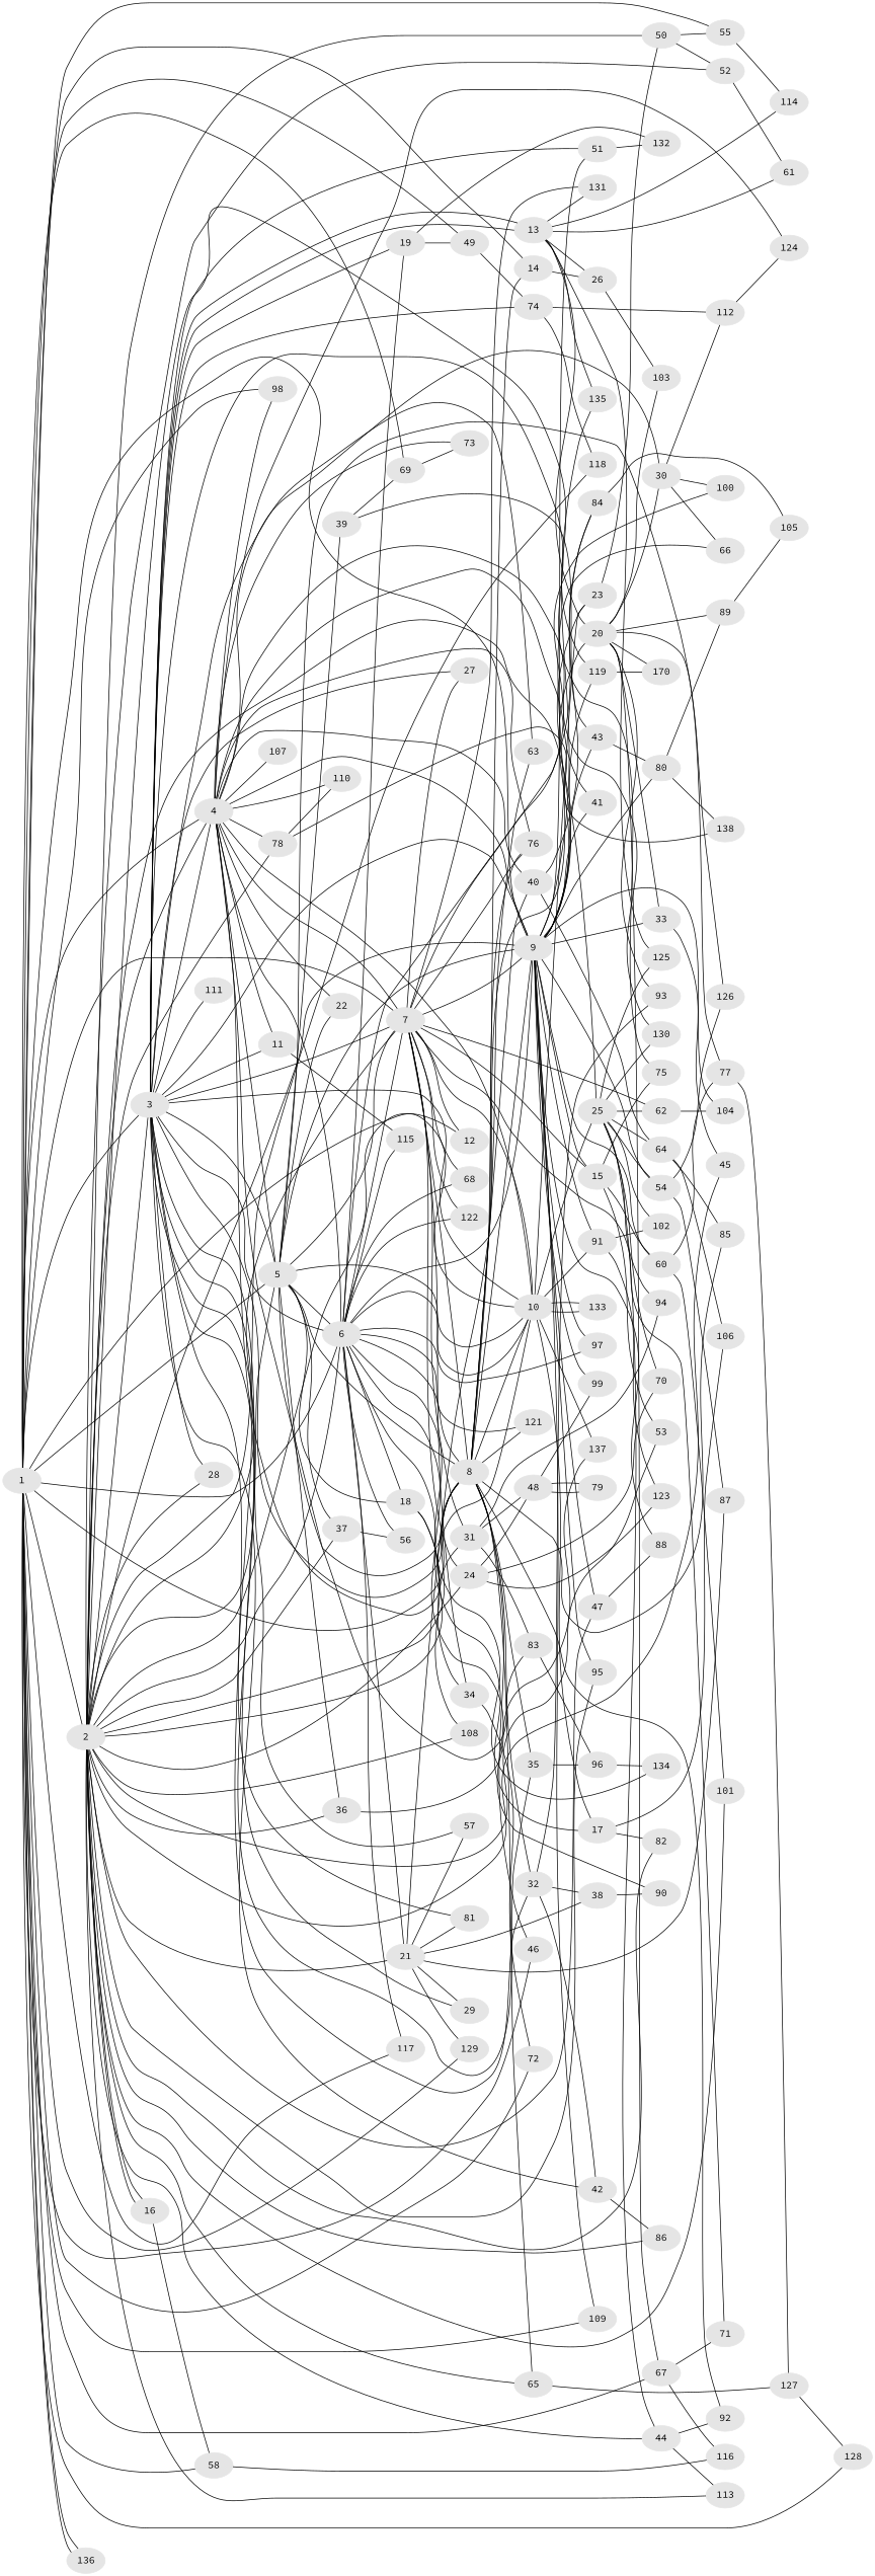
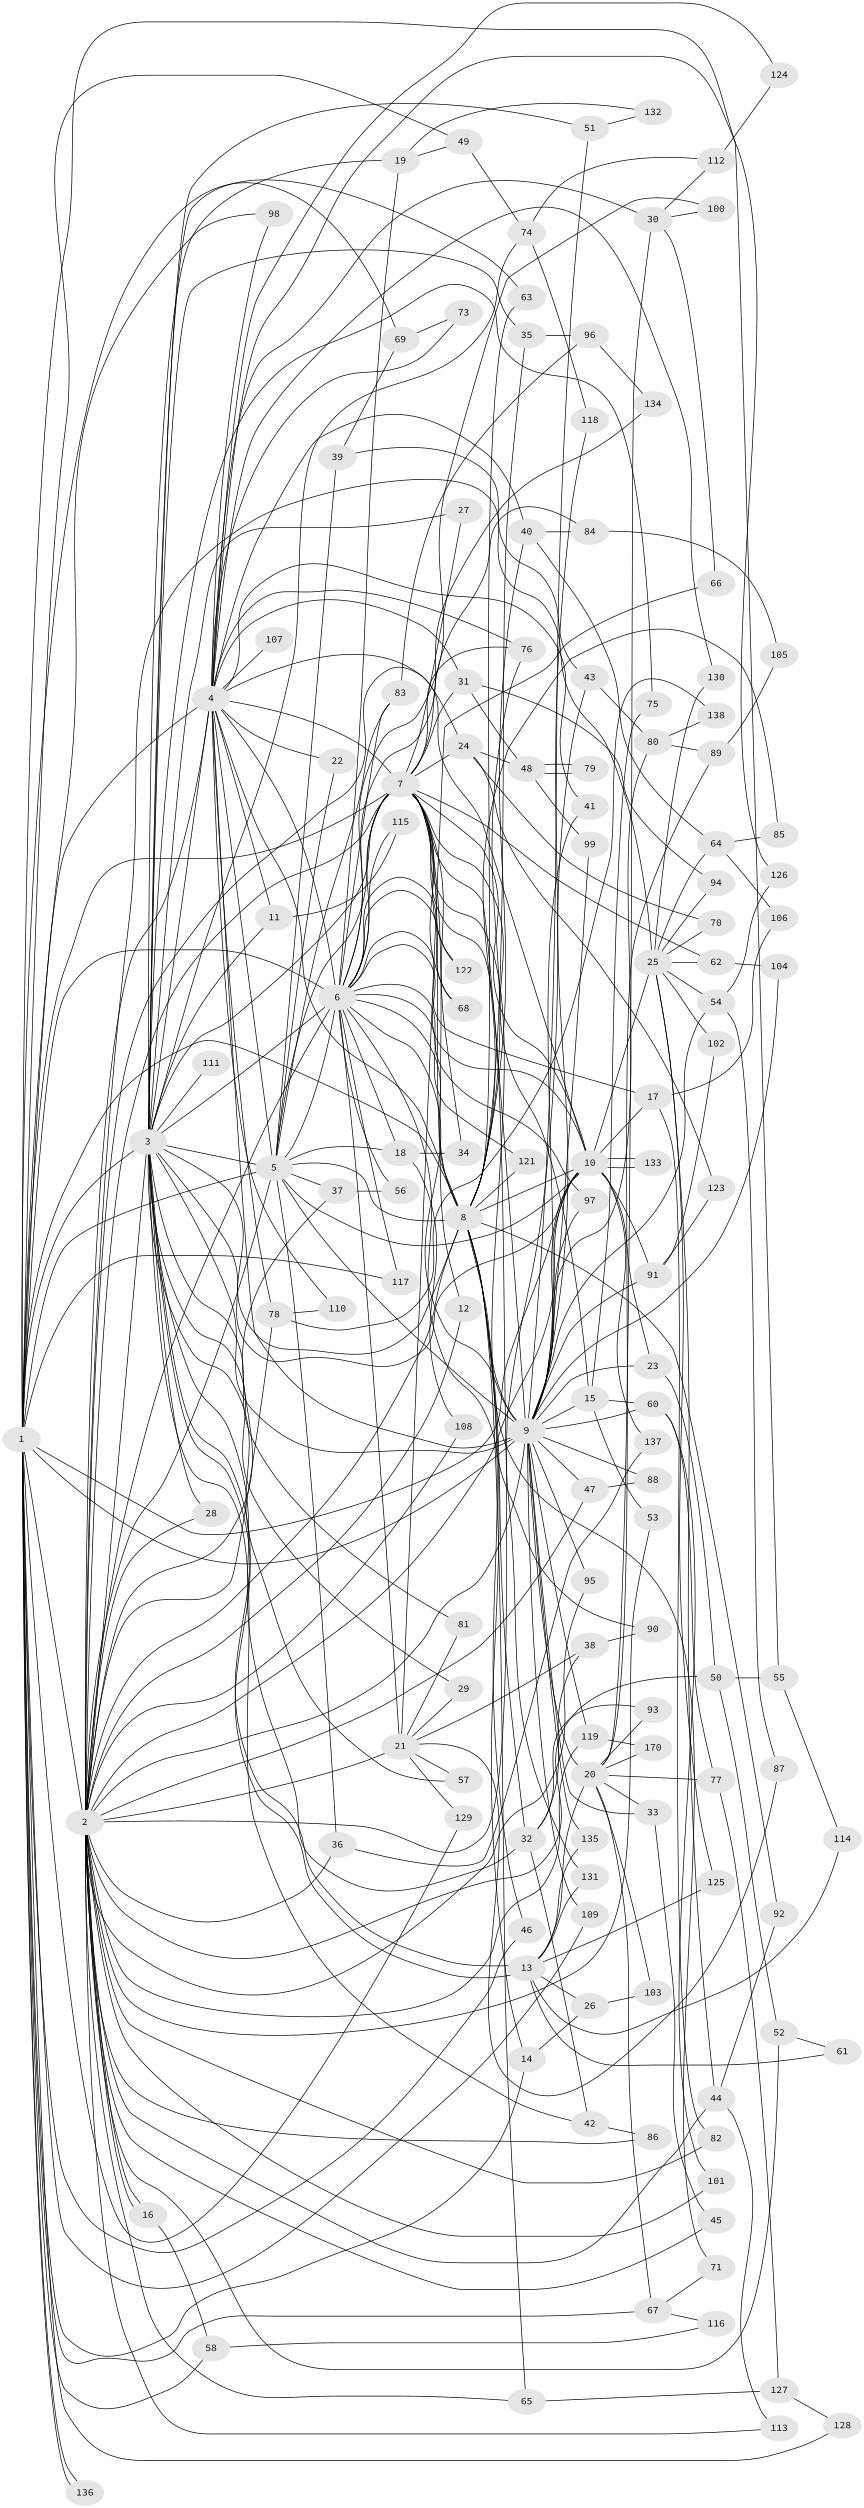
  graph {
    fontname="Source Code Pro"
    rankdir=LR
    node [color=gray90 fontname="Source Code Pro" style=filled]
    edge [fontname="Source Code Pro"]
    1
    2
    3
    4
    5
    6
    7
    8
    9
    10
    14
    46
    49
    55
    58
    67
    69
-   72
    98
    109
    117
    128
    129
    136
    12
    16
    21
    24
    25
    28
    36
    37
    44
    45
    47
    50
    52
    53
    65
    78
    82
    86
    95
    101
    108
    113
    118
    119
    11
    13
    19
    27
    29
    32
    35
    42
    51
    57
    63
    74
    75
    81
    111
    22
    30
    31
    40
    41
    73
    76
    107
    110
    124
    126
    130
    18
    39
    83
    17
    56
    68
    90
    97
    100
    115
    121
    122
    134
    15
    34
    62
    71
    84
    131
    85
    92
    20
    23
    33
    43
    54
    60
    80
    88
    91
    99
    104
    135
    133
    137
    26
    114
    116
    38
    66
    87
    48
    70
    123
    125
    64
    94
    102
    61
    127
    138
    n127 [label=170]
    132
    93
    96
    112
    106
    105
    77
    89
    103
    79
    1 -- 2
    1 -- 3
    1 -- 4
    1 -- 5
    1 -- 6
    1 -- 7
    1 -- 8
    1 -- 9
    1 -- 10
    1 -- 14
    1 -- 46
    1 -- 49
    1 -- 55
    1 -- 58
    1 -- 67
    1 -- 69
-   1 -- 72
    1 -- 98
    1 -- 109
    1 -- 117
    1 -- 128
    1 -- 129
    1 -- 136
    1 -- 136
    2 -- 3
    2 -- 4
    2 -- 5
    2 -- 6
    2 -- 7
    2 -- 8
    2 -- 9
    2 -- 10
    2 -- 12
    2 -- 16
    2 -- 16
    2 -- 21
    2 -- 24
    2 -- 25
    2 -- 28
    2 -- 36
    2 -- 37
    2 -- 44
    2 -- 45
    2 -- 47
    2 -- 50
    2 -- 52
    2 -- 53
    2 -- 65
    2 -- 78
    2 -- 82
    2 -- 86
    2 -- 95
    2 -- 101
    2 -- 108
    2 -- 113
    2 -- 118
    2 -- 119
    3 -- 4
    3 -- 5
    3 -- 6
    3 -- 7
    3 -- 8
    3 -- 9
    3 -- 10
    3 -- 28
    3 -- 11
    3 -- 13
    3 -- 13
    3 -- 19
    3 -- 27
    3 -- 29
    3 -- 32
    3 -- 35
    3 -- 42
    3 -- 51
    3 -- 57
    3 -- 63
    3 -- 74
    3 -- 75
    3 -- 81
    3 -- 111
    4 -- 5
    4 -- 6
    4 -- 7
    4 -- 8
    4 -- 9
    4 -- 10
    4 -- 98
    4 -- 78
    4 -- 11
    4 -- 22
    4 -- 30
    4 -- 31
    4 -- 40
    4 -- 41
    4 -- 73
    4 -- 76
    4 -- 107
    4 -- 110
    4 -- 124
-   5 -- 126
+   4 -- 126
    4 -- 130
    5 -- 6
    5 -- 7
    5 -- 8
    5 -- 9
    5 -- 10
    5 -- 36
    5 -- 37
    5 -- 22
    5 -- 18
    5 -- 39
    5 -- 83
    6 -- 7
    6 -- 8
    6 -- 9
    6 -- 10
    6 -- 117
    6 -- 21
    6 -- 19
    6 -- 18
-   31 -- 83
+   6 -- 83
    6 -- 17
    6 -- 56
    6 -- 68
    6 -- 90
    6 -- 97
    6 -- 100
    6 -- 115
    6 -- 121
    6 -- 122
    6 -- 134
    7 -- 8
    7 -- 9
    7 -- 10
    7 -- 12
    7 -- 24
    7 -- 27
    7 -- 31
    7 -- 76
    7 -- 68
    7 -- 122
    7 -- 15
    7 -- 34
    7 -- 62
    7 -- 71
    7 -- 84
    7 -- 131
    8 -- 9
    8 -- 10
    8 -- 14
    8 -- 46
    8 -- 65
    8 -- 32
    8 -- 35
    8 -- 63
    8 -- 40
    8 -- 76
    8 -- 121
    8 -- 85
    8 -- 92
+   9 -- 10
    9 -- 109
    9 -- 47
    9 -- 95
    9 -- 119
    9 -- 51
    9 -- 41
    9 -- 97
    9 -- 15
    9 -- 20
    9 -- 23
    9 -- 33
    9 -- 43
    9 -- 54
    9 -- 60
    9 -- 80
    9 -- 88
    9 -- 91
    9 -- 99
    9 -- 104
    9 -- 135
    10 -- 25
    10 -- 17
    10 -- 23
    10 -- 91
    10 -- 133
    10 -- 133
    10 -- 137
    14 -- 26
    49 -- 74
    55 -- 114
    58 -- 116
    67 -- 71
    67 -- 116
    69 -- 73
    16 -- 58
    21 -- 129
    21 -- 29
    21 -- 57
    21 -- 81
    21 -- 38
    21 -- 66
    21 -- 87
    24 -- 48
    24 -- 70
    24 -- 123
    25 -- 44
    25 -- 130
    25 -- 62
    25 -- 54
    25 -- 70
    25 -- 125
    25 -- 64
    25 -- 94
    25 -- 102
    36 -- 137
    37 -- 56
    44 -- 113
    44 -- 92
    47 -- 88
    50 -- 55
    50 -- 52
    52 -- 61
    65 -- 127
    78 -- 110
    78 -- 138
    119 -- n127
    11 -- 115
    13 -- 131
    13 -- 20
    13 -- 135
    13 -- 26
    13 -- 114
    13 -- 125
    13 -- 61
    19 -- 49
    19 -- 132
    32 -- 42
    32 -- 38
    32 -- 93
    35 -- 96
    42 -- 86
    51 -- 132
    74 -- 118
    74 -- 112
    30 -- 100
    30 -- 66
    30 -- 112
    31 -- 48
    31 -- 94
    40 -- 84
    40 -- 64
    18 -- 108
    18 -- 34
    39 -- 69
    39 -- 43
    83 -- 96
    17 -- 82
    17 -- 106
    15 -- 53
    15 -- 75
    15 -- 60
-   34 -- 72
    62 -- 104
    84 -- 105
    20 -- 67
    20 -- 30
    20 -- 33
    20 -- n127
    20 -- 93
    20 -- 77
    20 -- 89
    20 -- 103
    23 -- 50
    33 -- 45
    43 -- 80
    54 -- 126
    54 -- 87
    60 -- 101
    60 -- 77
    80 -- 138
    80 -- 89
    91 -- 123
    91 -- 102
    26 -- 103
    38 -- 90
    48 -- 99
    48 -- 79
    48 -- 79
    64 -- 85
    64 -- 106
    127 -- 128
    96 -- 134
    112 -- 124
    77 -- 127
    89 -- 105
  }
